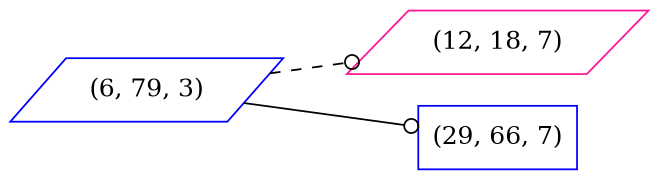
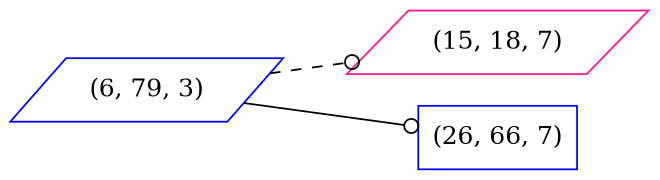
  digraph {
    rankdir=LR
    node [color=blue shape=parallelogram]
    edge [arrowhead=odot]
    n1 [label="(6, 79, 3)"]
-   "(12, 18, 7)" [color=deeppink]
-   "(29, 66, 7)" [shape=box]
+   "(12, 18, 7)" [color=deeppink label="(15, 18, 7)"]
+   "(29, 66, 7)" [shape=box label="(26, 66, 7)"]
    n1 -> "(12, 18, 7)" [style=dashed]
    n1 -> "(29, 66, 7)" [style=solid]
  }
